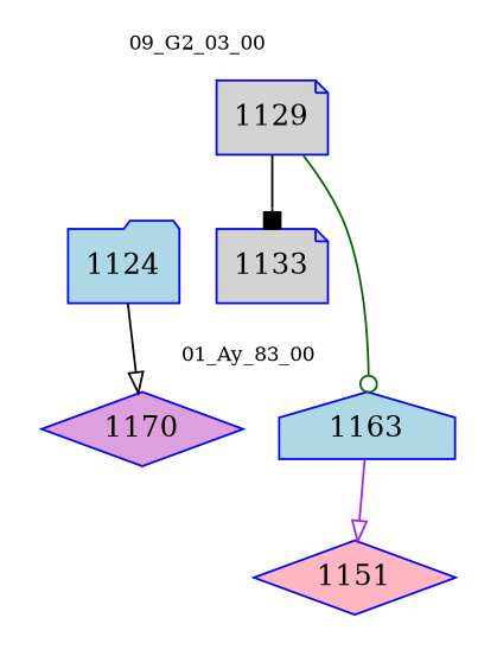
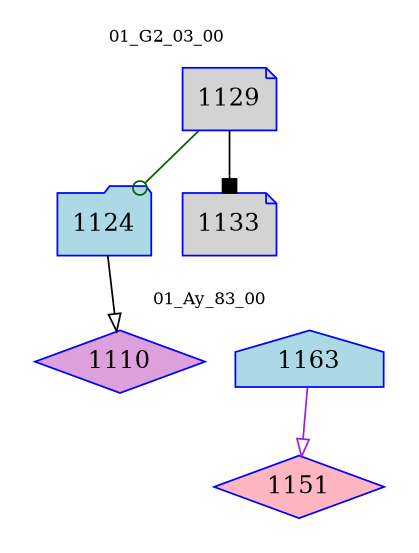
  digraph {
    fontname="DejaVu Serif"
    node [color=blue fillcolor=lightblue fontname="DejaVu Serif" shape=diamond style=filled]
    edge [arrowhead=onormal color=black fontname="DejaVu Serif"]
    n1 [label=1163 shape=house]
    n2 [fillcolor=lightpink label=1151]
-   n3 [fillcolor=plum label=1170]
+   n3 [fillcolor=plum label=1110]
    n4 [fillcolor=lightgrey label=1129 shape=note]
    n5 [label=1124 shape=folder]
    n6 [fillcolor=lightgrey label=1133 shape=note]
    subgraph cluster_1 {
      color=white
      fontsize=10
      label="01_Ay_83_00"
      n1
      n2
      n3
    }
    subgraph cluster_2 {
      color=white
      fontsize=10
-     label="09_G2_03_00"
+     label="01_G2_03_00"
      n4
      n5
      n6
    }
    n1 -> n2 [color=purple]
-   n4 -> n1 [arrowhead=odot color=darkgreen]
+   n4 -> n5 [arrowhead=odot color=darkgreen]
    n4 -> n6 [arrowhead=box]
    n5 -> n3
  }
